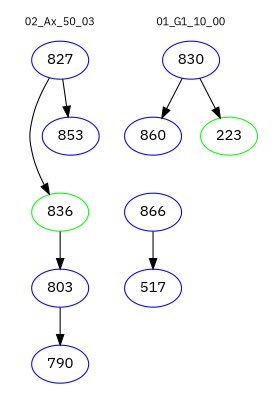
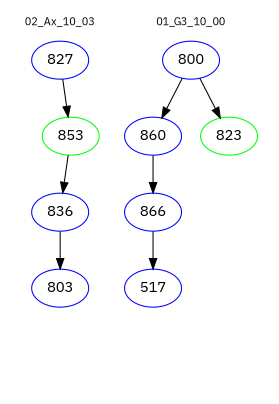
  digraph {
    fontname="IBM Plex Sans"
    node [color=blue fontname="IBM Plex Sans"]
    edge [color=black fontname="IBM Plex Sans"]
    n1 [label=827]
-   n2 [color=green label=836]
-   n3 [label=853]
+   n2 [label=836]
+   n3 [color=green label=853]
    n4 [label=803]
-   n5 [label=790]
-   n6 [label=830]
+   n6 [label=800]
    n7 [label=860]
-   n8 [color=green label=223]
+   n8 [color=green label=823]
    n9 [label=866]
    n10 [label=517]
    subgraph cluster_1 {
      color=white
      fontsize=10
-     label="02_Ax_50_03"
+     label="02_Ax_10_03"
      n1
      n2
      n3
      n4
-     n5
    }
    subgraph cluster_2 {
      color=white
      fontsize=10
-     label="01_G1_10_00"
+     label="01_G3_10_00"
      n6
      n7
      n8
      n9
      n10
    }
-   n1 -> n2
+   n3 -> n2
    n1 -> n3
    n2 -> n4
-   n4 -> n5
    n6 -> n7
    n6 -> n8
+   n7 -> n9
    n9 -> n10
  }
